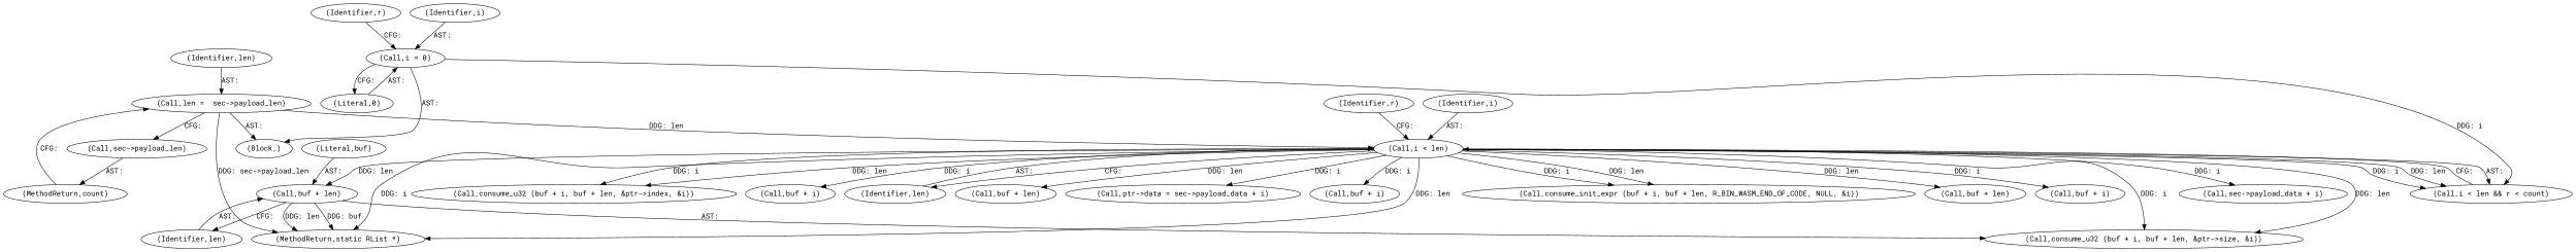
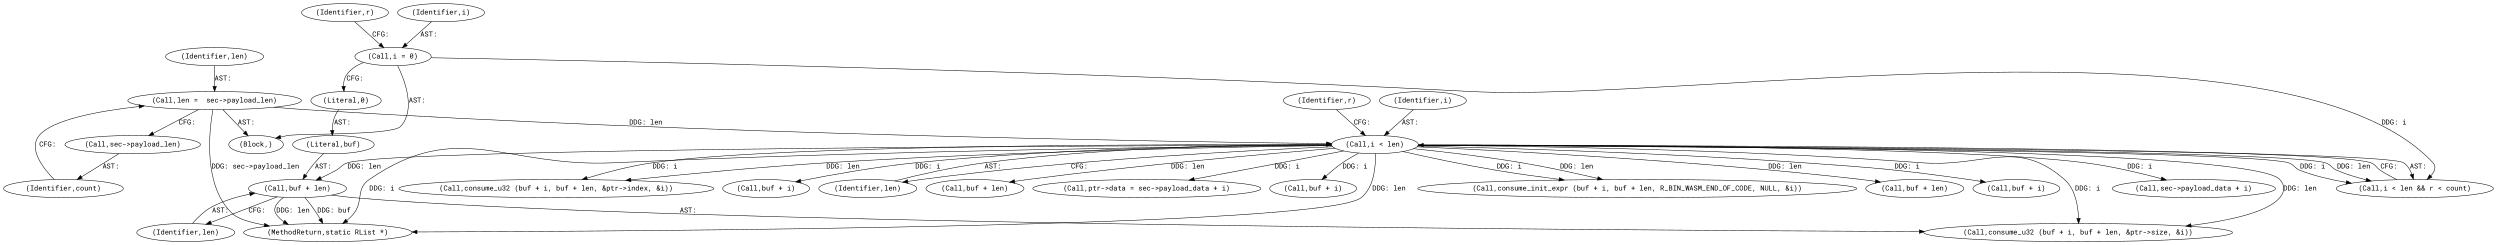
  digraph {
    fontname="Roboto Mono"
    node [fontname="Roboto Mono"]
    edge [fontname="Roboto Mono"]
    n1 [label="(Call,buf + len)"]
    n2 [label="(Identifier,len)"]
    n3 [label="(MethodReturn,static RList *)"]
    n4 [label="(Call,consume_u32 (buf + i, buf + len, &ptr->size, &i))"]
    n5 [label="(Call,i < len)"]
    n6 [label="(Call,consume_init_expr (buf + i, buf + len, R_BIN_WASM_END_OF_CODE, NULL, &i))"]
    n7 [label="(Call,buf + len)"]
    n8 [label="(Identifier,len)"]
    n9 [label="(Call,buf + i)"]
    n10 [label="(Call,sec->payload_data + i)"]
    n11 [label="(Call,i < len && r < count)"]
    n12 [label="(Call,consume_u32 (buf + i, buf + len, &ptr->index, &i))"]
    n13 [label="(Call,buf + i)"]
    n14 [label="(Call,buf + len)"]
    n15 [label="(Call,ptr->data = sec->payload_data + i)"]
    n16 [label="(Call,buf + i)"]
    n17 [label="(Call,i = 0)"]
    n18 [label="(Literal,0)"]
    n19 [label="(Block,)"]
    n20 [label="(Call,len =  sec->payload_len)"]
    n21 [label="(Call,sec->payload_len)"]
-   n22 [label="(MethodReturn,count)"]
+   n22 [label="(Identifier,count)"]
    n23 [label="(Literal,buf)"]
    n24 [label="(Identifier,r)"]
    n25 [label="(Identifier,i)"]
    n26 [label="(Identifier,r)"]
    n27 [label="(Identifier,i)"]
    n28 [label="(Identifier,len)"]
    n1 -> n2 [label="CFG: "]
    n1 -> n3 [label="DDG: buf"]
    n1 -> n3 [label="DDG: len"]
    n1 -> n4 [label="AST: "]
    n2 -> n1 [label="AST: "]
    n5 -> n1 [label="DDG: len"]
    n5 -> n3 [label="DDG: i"]
    n5 -> n3 [label="DDG: len"]
    n5 -> n4 [label="DDG: i"]
    n5 -> n4 [label="DDG: len"]
    n5 -> n6 [label="DDG: i"]
    n5 -> n6 [label="DDG: len"]
    n5 -> n7 [label="DDG: len"]
    n5 -> n8 [label="CFG: "]
    n5 -> n9 [label="DDG: i"]
    n5 -> n10 [label="DDG: i"]
    n5 -> n11 [label="AST: "]
    n5 -> n11 [label="DDG: i"]
    n5 -> n11 [label="DDG: len"]
    n5 -> n12 [label="DDG: i"]
    n5 -> n12 [label="DDG: len"]
    n5 -> n13 [label="DDG: i"]
    n5 -> n14 [label="DDG: len"]
    n5 -> n15 [label="DDG: i"]
    n5 -> n16 [label="DDG: i"]
    n8 -> n5 [label="AST: "]
    n11 -> n5 [label="CFG: "]
    n17 -> n11 [label="DDG: i"]
    n17 -> n18 [label="CFG: "]
    n17 -> n19 [label="AST: "]
-   n18 -> n17 [label="AST: "]
+   n18 -> n23 [label="AST: "]
    n20 -> n3 [label="DDG: sec->payload_len"]
    n20 -> n5 [label="DDG: len"]
    n20 -> n19 [label="AST: "]
    n20 -> n21 [label="CFG: "]
    n21 -> n22 [label="AST: "]
    n22 -> n20 [label="CFG: "]
    n23 -> n1 [label="AST: "]
    n24 -> n17 [label="CFG: "]
    n25 -> n5 [label="AST: "]
    n26 -> n5 [label="CFG: "]
    n27 -> n17 [label="AST: "]
    n28 -> n20 [label="AST: "]
  }
